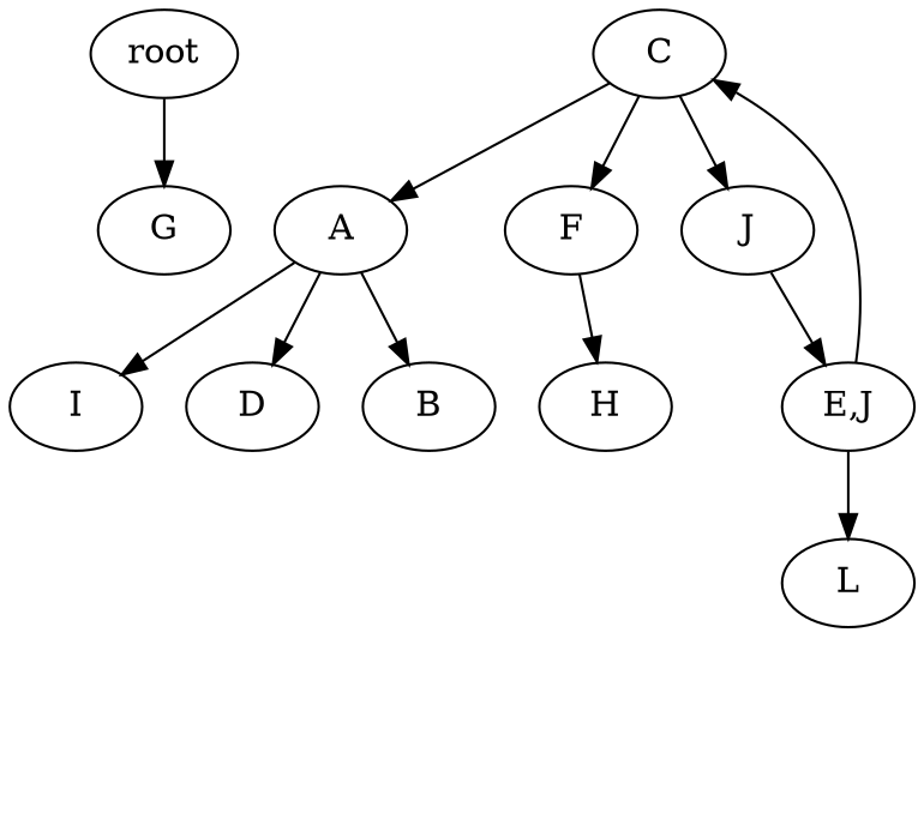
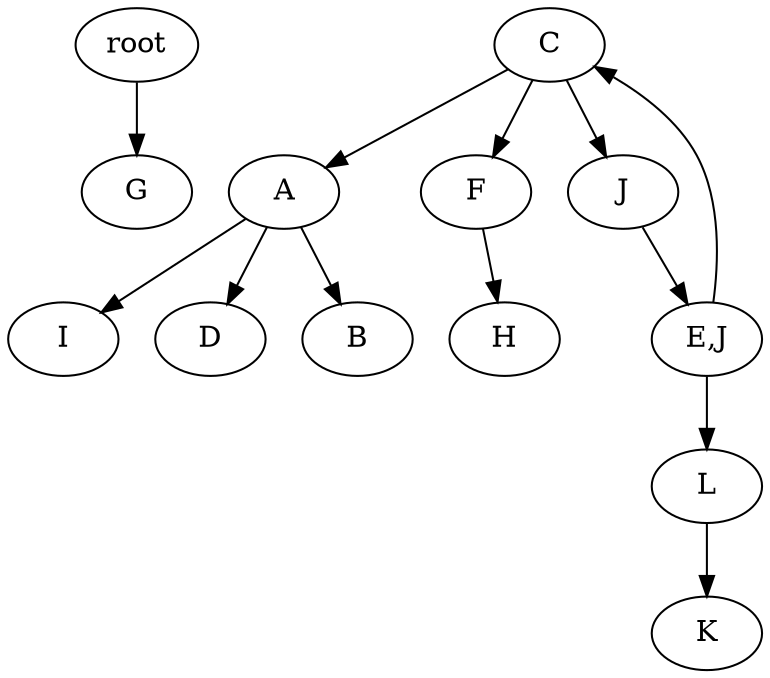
  strict digraph {
    n1 [label=root]
    n2 [label=G]
    n3 [label=C]
    n4 [label=A]
    n5 [label=F]
    n6 [label=J]
    n7 [label=I]
    n8 [label=D]
    n9 [label=B]
    n10 [label=H]
    n11 [label="E,J"]
+   n12 [label=K]
    n13 [label=L]
    n1 -> n2
    n3 -> n4
    n3 -> n5
    n3 -> n6
    n4 -> n7
    n4 -> n8
    n4 -> n9
    n5 -> n10
    n6 -> n11
    n11 -> n3
    n11 -> n13
+   n13 -> n12
  }
